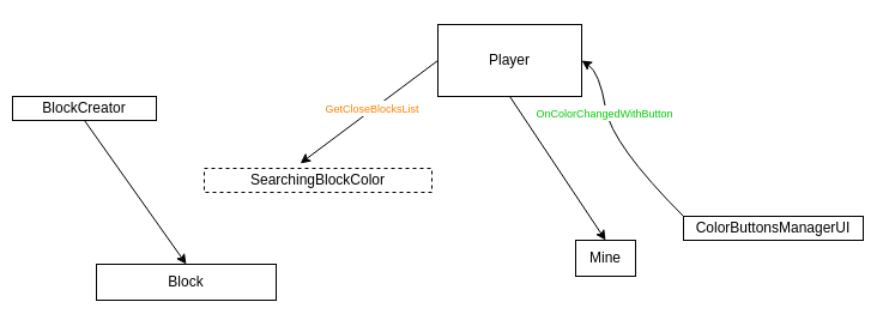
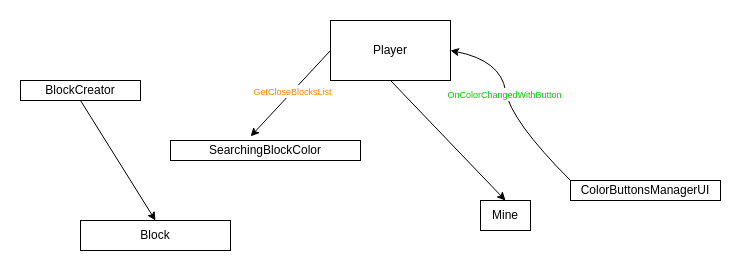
  <mxCell id="0" />
  <mxCell id="1" parent="0" />
- <mxCell id="2" value="Player&lt;br&gt;" style="rounded=0;whiteSpace=wrap;html=1;" vertex="1" parent="1"><mxGeometry x="365" y="20" width="120" height="60" as="geometry" /></mxCell>
+ <mxCell id="2" value="Player&lt;br&gt;" style="rounded=0;whiteSpace=wrap;html=1;" vertex="1" parent="1"><mxGeometry x="330" y="20" width="120" height="60" as="geometry" /></mxCell>
  <mxCell id="3" value="ColorButtonsManagerUI&lt;br&gt;" style="rounded=0;whiteSpace=wrap;html=1;" vertex="1" parent="1"><mxGeometry x="570" y="180" width="150" height="20" as="geometry" /></mxCell>
  <mxCell id="4" value="Block&lt;br&gt;" style="rounded=0;whiteSpace=wrap;html=1;" vertex="1" parent="1"><mxGeometry x="80" y="220" width="150" height="30" as="geometry" /></mxCell>
- <mxCell id="5" value="BlockCreator" style="rounded=0;whiteSpace=wrap;html=1;" vertex="1" parent="1"><mxGeometry x="10" y="80" width="120" height="20" as="geometry" /></mxCell>
- <mxCell id="6" value="SearchingBlockColor&lt;br&gt;" style="rounded=0;whiteSpace=wrap;html=1;dashed=1;" vertex="1" parent="1"><mxGeometry x="170" y="140" width="190" height="20" as="geometry" /></mxCell>
+ <mxCell id="5" value="BlockCreator" style="rounded=0;whiteSpace=wrap;html=1;" vertex="1" parent="1"><mxGeometry x="20" y="80" width="120" height="20" as="geometry" /></mxCell>
+ <mxCell id="6" value="SearchingBlockColor&lt;br&gt;" style="rounded=0;whiteSpace=wrap;html=1;" vertex="1" parent="1"><mxGeometry x="170" y="140" width="190" height="20" as="geometry" /></mxCell>
  <mxCell id="7" value="" style="endArrow=classic;html=1;rounded=0;exitX=0;exitY=0.5;exitDx=0;exitDy=0;entryX=0.422;entryY=-0.208;entryDx=0;entryDy=0;entryPerimeter=0;" edge="1" parent="1" source="2" target="6"><mxGeometry width="50" height="50" relative="1" as="geometry"><mxPoint x="340" y="240" as="sourcePoint" /><mxPoint x="260" y="50" as="targetPoint" /></mxGeometry></mxCell>
  <mxCell id="8" value="&lt;font color=&quot;#ff8000&quot; style=&quot;font-size: 9px;&quot;&gt;GetCloseBlocksList&lt;/font&gt;" style="edgeLabel;html=1;align=center;verticalAlign=middle;resizable=0;points=[];" vertex="1" connectable="0" parent="7"><mxGeometry x="-0.047" y="-1" relative="1" as="geometry"><mxPoint as="offset" /></mxGeometry></mxCell>
  <mxCell id="9" value="" style="endArrow=classic;html=1;rounded=0;exitX=0.5;exitY=1;exitDx=0;exitDy=0;entryX=0.5;entryY=0;entryDx=0;entryDy=0;" edge="1" parent="1" source="5" target="4"><mxGeometry width="50" height="50" relative="1" as="geometry"><mxPoint x="340" y="240" as="sourcePoint" /><mxPoint x="390" y="190" as="targetPoint" /></mxGeometry></mxCell>
  <mxCell id="10" value="" style="curved=1;endArrow=classic;html=1;rounded=0;exitX=0;exitY=0;exitDx=0;exitDy=0;entryX=1;entryY=0.5;entryDx=0;entryDy=0;" edge="1" parent="1" source="3" target="2"><mxGeometry width="50" height="50" relative="1" as="geometry"><mxPoint x="340" y="240" as="sourcePoint" /><mxPoint x="390" y="190" as="targetPoint" /><Array as="points"><mxPoint x="510" y="120" /><mxPoint x="500" y="60" /></Array></mxGeometry></mxCell>
  <mxCell id="11" value="&lt;font color=&quot;#00cc00&quot; style=&quot;font-size: 9px;&quot;&gt;OnColorChangedWithButton&lt;/font&gt;" style="edgeLabel;html=1;align=center;verticalAlign=middle;resizable=0;points=[];rotation=0;" vertex="1" connectable="0" parent="1"><mxGeometry x="459.514" y="140.271" as="geometry"><mxPoint x="44" y="-47" as="offset" /></mxGeometry></mxCell>
  <mxCell id="12" value="Mine" style="rounded=0;whiteSpace=wrap;html=1;" vertex="1" parent="1"><mxGeometry x="480" y="200" width="50" height="30" as="geometry" /></mxCell>
  <mxCell id="13" value="" style="endArrow=classic;html=1;rounded=0;exitX=0.5;exitY=1;exitDx=0;exitDy=0;entryX=0.5;entryY=0;entryDx=0;entryDy=0;" edge="1" parent="1" source="2" target="12"><mxGeometry width="50" height="50" relative="1" as="geometry"><mxPoint x="440" y="230" as="sourcePoint" /><mxPoint x="490" y="180" as="targetPoint" /></mxGeometry></mxCell>
